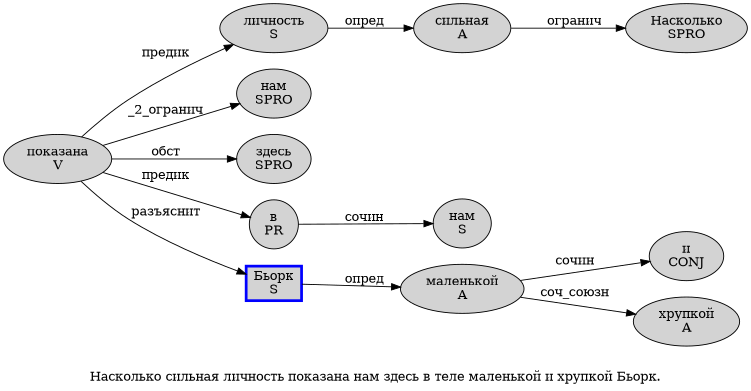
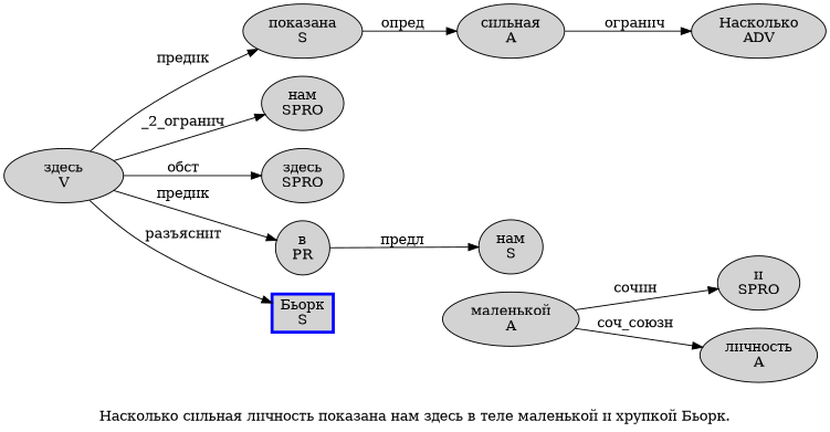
  digraph {
    label="Насколько сильная личность показана нам здесь в теле маленькой и хрупкой Бьорк."
    rankdir=LR
    node [fillcolor=lightgray penwidth=1 shape=ellipse style=filled]
-   n1 [label="Насколько\nSPRO"]
+   n1 [label="Насколько\nADV"]
    n2 [label="сильная\nA"]
-   n3 [label="личность\nS"]
-   n4 [label="показана\nV"]
+   n3 [label="показана\nS"]
+   n4 [label="здесь\nV"]
    n5 [label="нам\nSPRO"]
    n6 [label="здесь\nSPRO"]
    n7 [label="в\nPR"]
    n8 [color=blue label="Бьорк\nS" penwidth=3 shape=box]
    n9 [label="нам\nS"]
    n10 [label="маленькой\nA"]
-   n11 [label="и\nCONJ"]
-   n12 [label="хрупкой\nA"]
+   n11 [label="и\nSPRO"]
+   n12 [label="личность\nA"]
    n2 -> n1 [label="огранич"]
    n3 -> n2 [label="опред"]
    n4 -> n3 [label="предик"]
    n4 -> n5 [label="_2_огранич"]
    n4 -> n6 [label="обст"]
    n4 -> n7 [label="предик"]
    n4 -> n8 [label="разъяснит"]
-   n7 -> n9 [label="сочин"]
-   n8 -> n10 [label="опред"]
+   n7 -> n9 [label="предл"]
    n10 -> n11 [label="сочин"]
    n10 -> n12 [label="соч_союзн"]
  }
